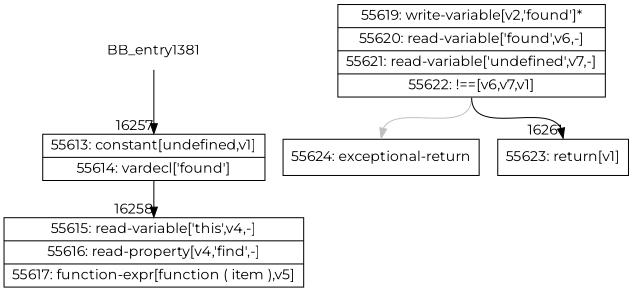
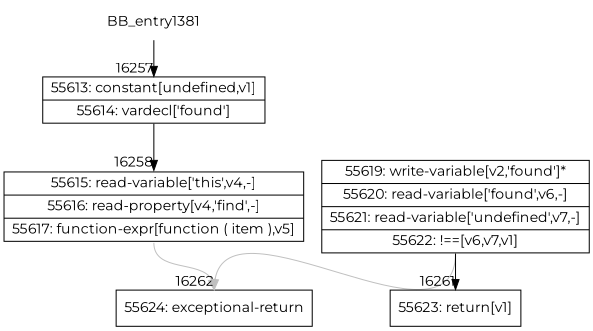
  digraph {
    fontname=Montserrat
    rankdir=TD
    node [fontname=Montserrat shape=record]
    edge [fontname=Montserrat headport=n tailport=s]
    n1 [label=BB_entry1381 shape=none]
    n2 [label="{55613: constant[undefined,v1]|55614: vardecl['found']}"]
    n3 [label="{55615: read-variable['this',v4,-]|55616: read-property[v4,'find',-]|55617: function-expr[function ( item ),v5]}"]
    n4 [label="{55624: exceptional-return}"]
    n5 [label="{55619: write-variable[v2,'found']*|55620: read-variable['found',v6,-]|55621: read-variable['undefined',v7,-]|55622: !==[v6,v7,v1]}"]
    n6 [label="{55623: return[v1]}"]
    n1 -> n2 [headlabel="    16257"]
    n2 -> n3 [headlabel="      16258"]
+   n3 -> n4 [color=gray headlabel="      16262"]
    n5 -> n4 [color=gray]
    n5 -> n6 [headlabel="      16261"]
  }
